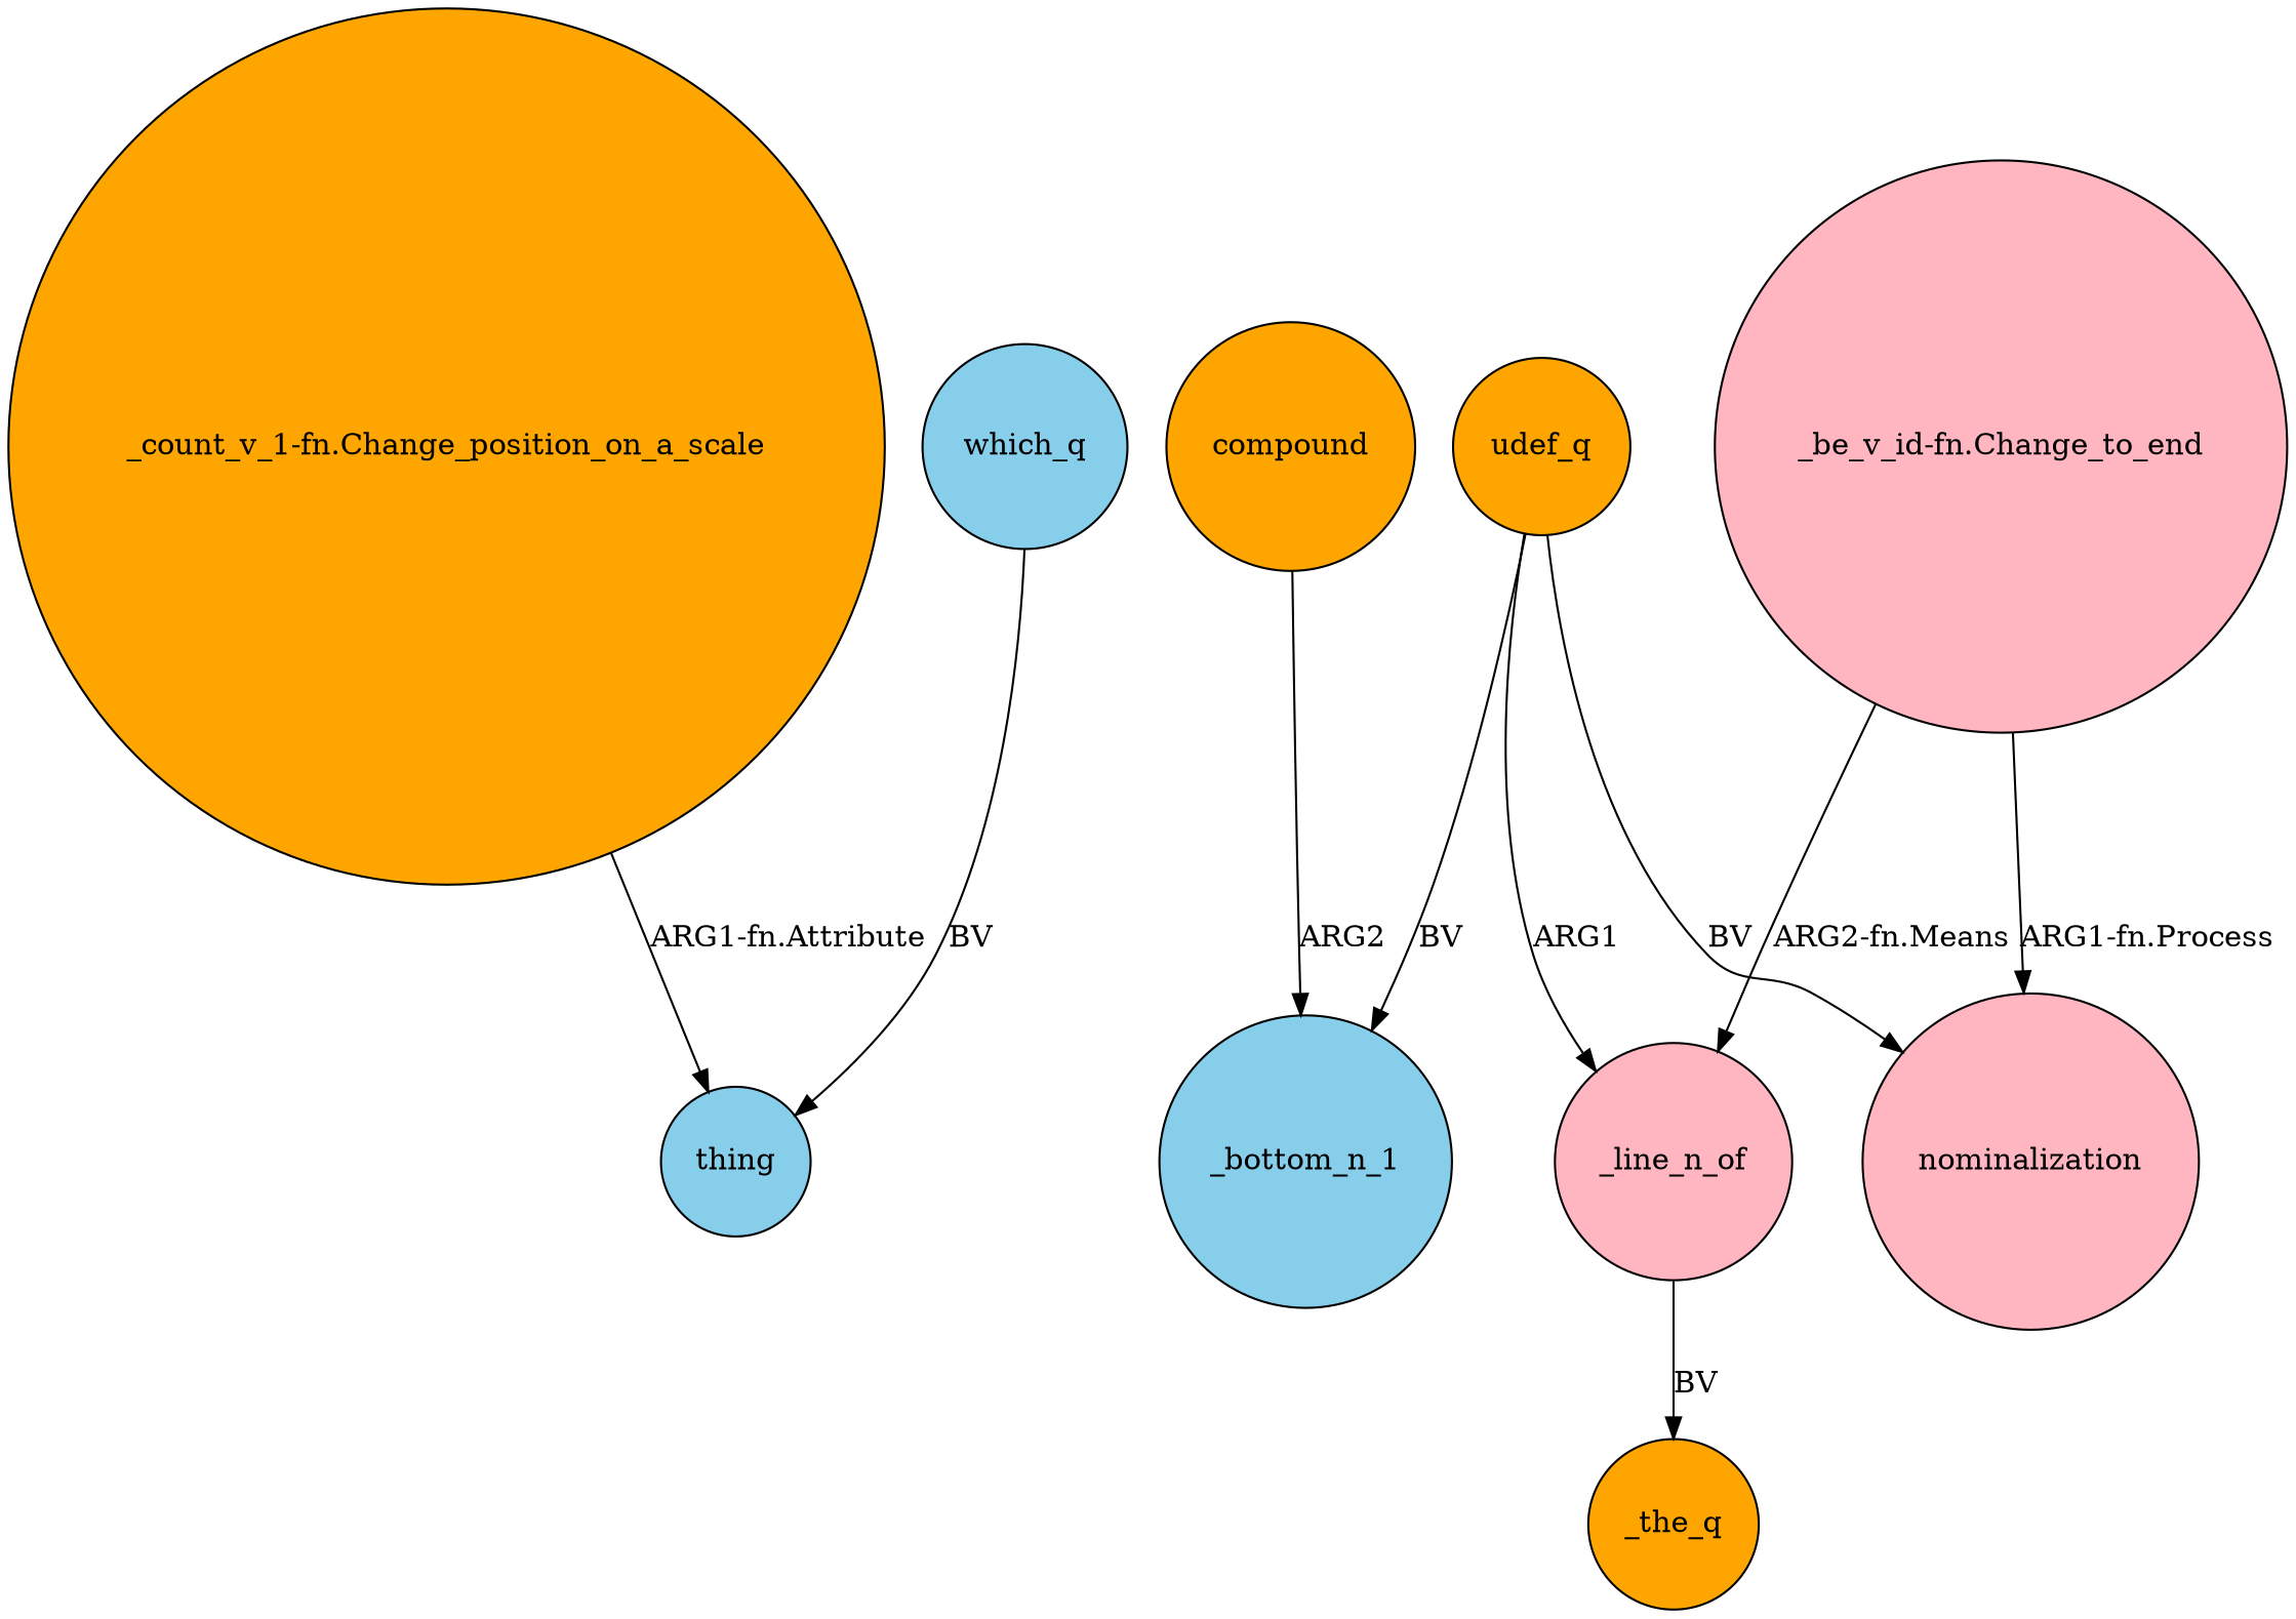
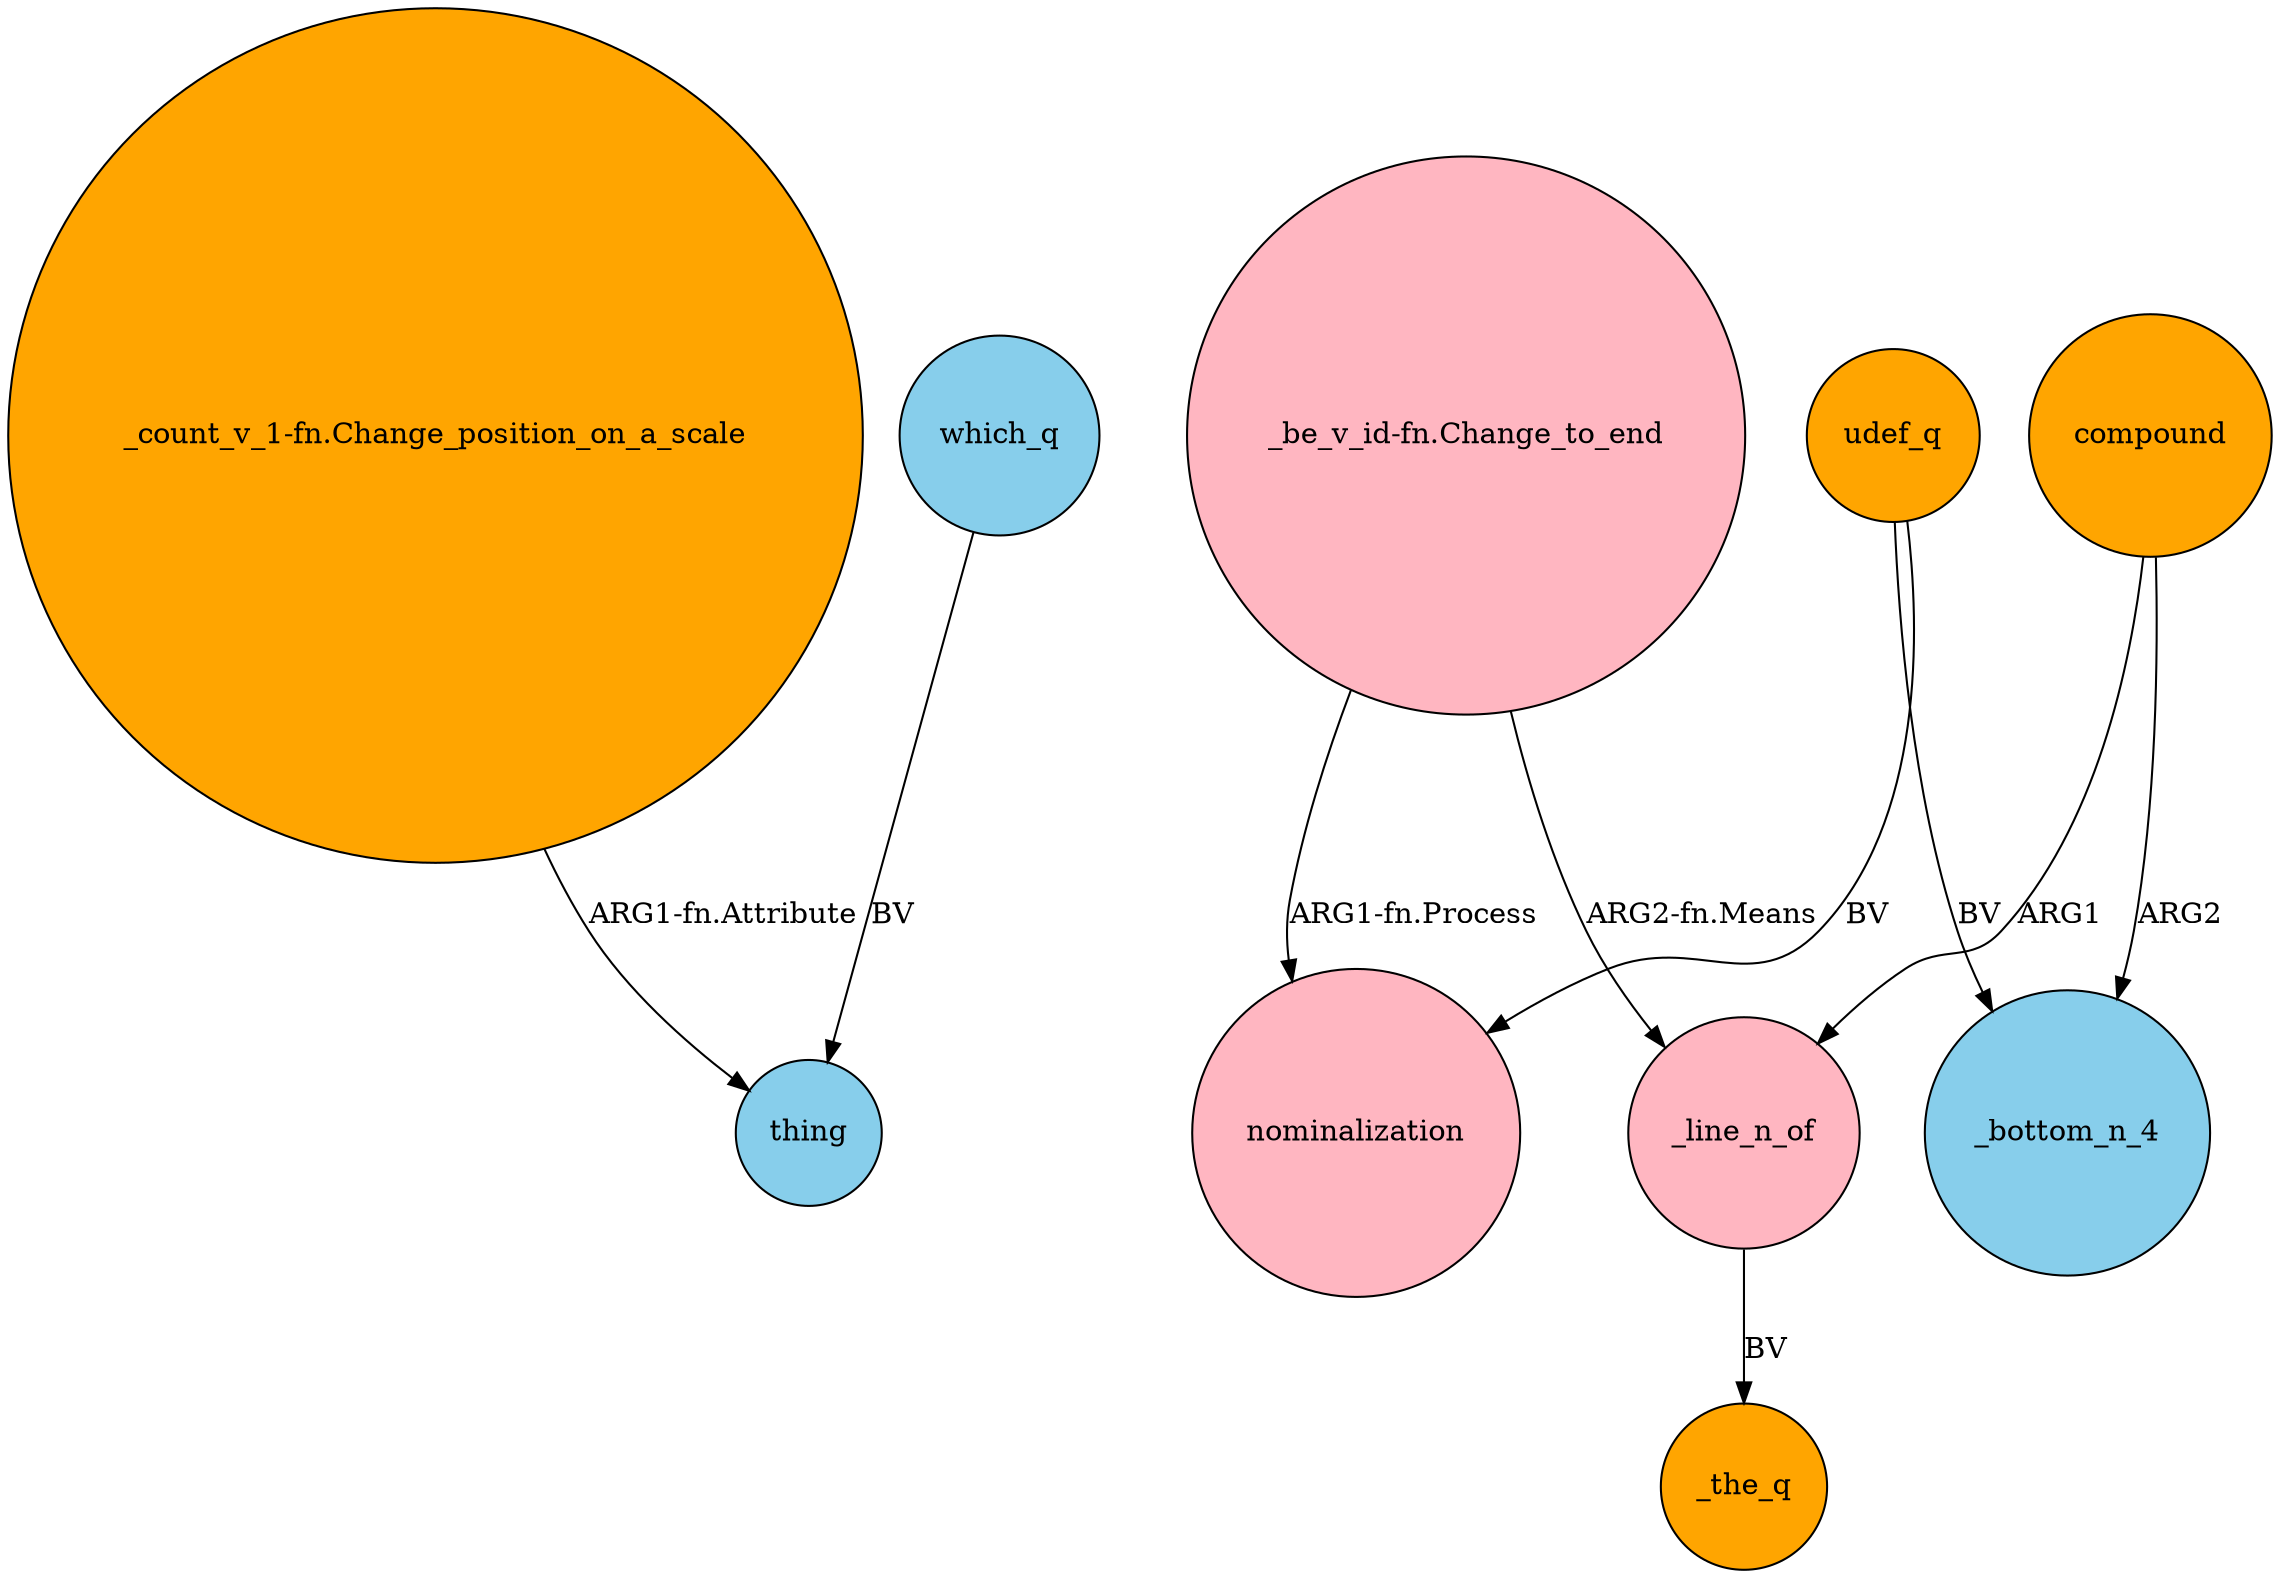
  digraph {
    node [fillcolor=orange shape=circle style=filled]
    "_count_v_1-fn.Change_position_on_a_scale"
    thing [fillcolor=skyblue]
    udef_q
    nominalization [fillcolor=lightpink]
-   _bottom_n_1 [fillcolor=skyblue]
+   _bottom_n_1 [fillcolor=skyblue label=_bottom_n_4]
    compound
    _line_n_of [fillcolor=lightpink]
    _the_q
    which_q [fillcolor=skyblue]
    n10 [fillcolor=lightpink label="_be_v_id-fn.Change_to_end"]
    "_count_v_1-fn.Change_position_on_a_scale" -> thing [label="ARG1-fn.Attribute"]
    udef_q -> nominalization [label=BV]
    udef_q -> _bottom_n_1 [label=BV]
    compound -> _bottom_n_1 [label=ARG2]
-   udef_q -> _line_n_of [label=ARG1]
+   compound -> _line_n_of [label=ARG1]
    _line_n_of -> _the_q [label=BV]
    which_q -> thing [label=BV]
    n10 -> nominalization [label="ARG1-fn.Process"]
    n10 -> _line_n_of [label="ARG2-fn.Means"]
  }
